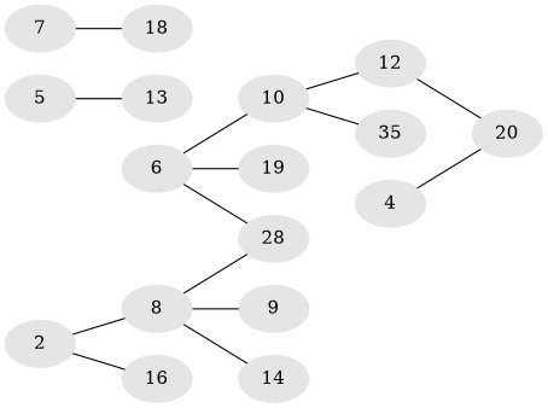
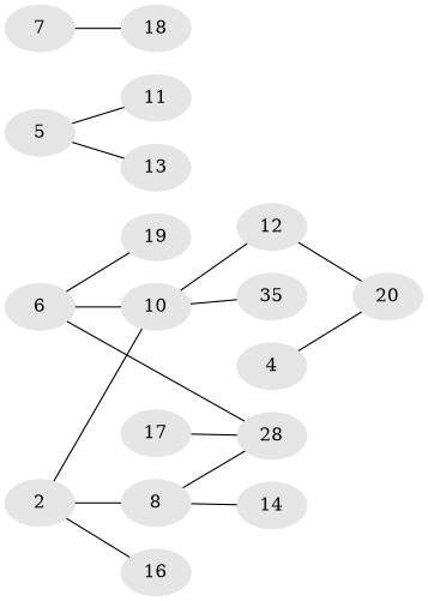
  graph {
    rankdir=LR
    node [color=gray90 style=filled]
    edge [weight=1.0]
    6
    10
    19
    n4 [label=28]
    2
    8
    16
    5
+   11
    13
-   9
    14
    12
    n14 [label=35]
    20
    4
    7
    18
+   17
    6 -- 10
    6 -- 19
    6 -- n4
    10 -- 12
    10 -- n14
+   2 -- 10
    2 -- 8
    2 -- 16
    8 -- n4
-   8 -- 9
    8 -- 14
+   5 -- 11
    5 -- 13
    12 -- 20
    4 -- 20
    7 -- 18
+   17 -- n4
  }
